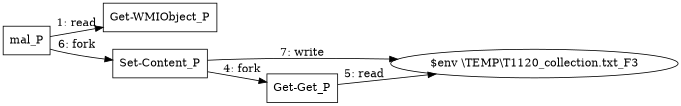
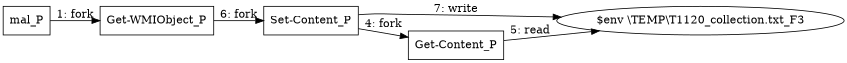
  digraph {
    engine=neato
    fixedsize=false
    fontsize=10
    nodesep=0.3
    rankdir=LR
    ranksep=0
    splines=true
    node [node_type=Process shape=box]
    mal_P
    "Get-WMIObject_P"
    "Set-Content_P"
    "$env \\TEMP\\T1120_collection.txt_F3" [node_type=File shape=ellipse]
-   "Get-Content_P" [label="Get-Get_P"]
-   mal_P -> "Get-WMIObject_P" [label="1: read"]
-   mal_P -> "Set-Content_P" [label="6: fork"]
+   "Get-Content_P"
+   mal_P -> "Get-WMIObject_P" [label="1: fork"]
+   "Get-WMIObject_P" -> "Set-Content_P" [label="6: fork"]
    "Set-Content_P" -> "$env \\TEMP\\T1120_collection.txt_F3" [label="7: write"]
    "Set-Content_P" -> "Get-Content_P" [label="4: fork"]
    "Get-Content_P" -> "$env \\TEMP\\T1120_collection.txt_F3" [label="5: read"]
  }
